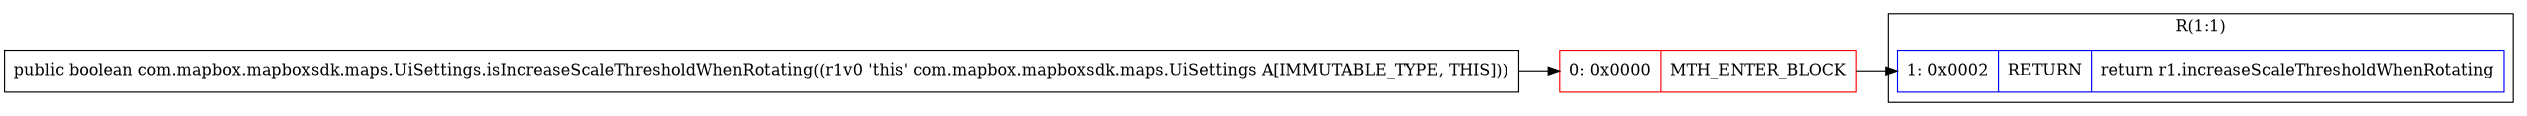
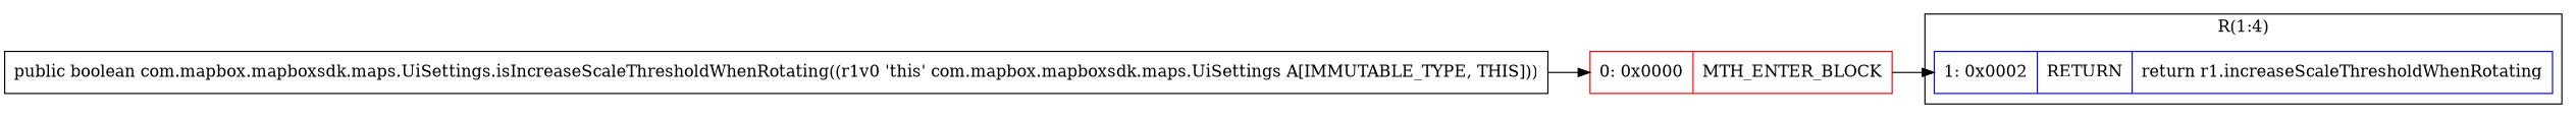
  digraph {
    rankdir=LR
    node [shape=record]
    n1 [color=blue label="{1\:\ 0x0002|RETURN\l|return r1.increaseScaleThresholdWhenRotating\l}"]
    n2 [color=red label="{0\:\ 0x0000|MTH_ENTER_BLOCK\l}"]
    n3 [label="{public boolean com.mapbox.mapboxsdk.maps.UiSettings.isIncreaseScaleThresholdWhenRotating((r1v0 'this' com.mapbox.mapboxsdk.maps.UiSettings A[IMMUTABLE_TYPE, THIS])) }"]
    subgraph cluster_1 {
-     label="R(1:1)"
+     label="R(1:4)"
      n1
    }
    n2 -> n1
    n3 -> n2
  }
